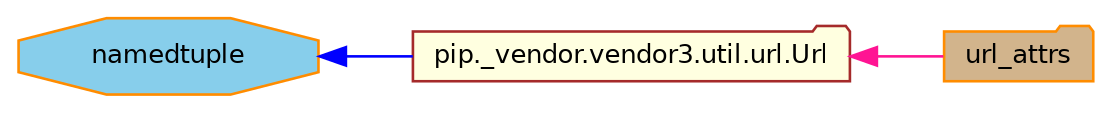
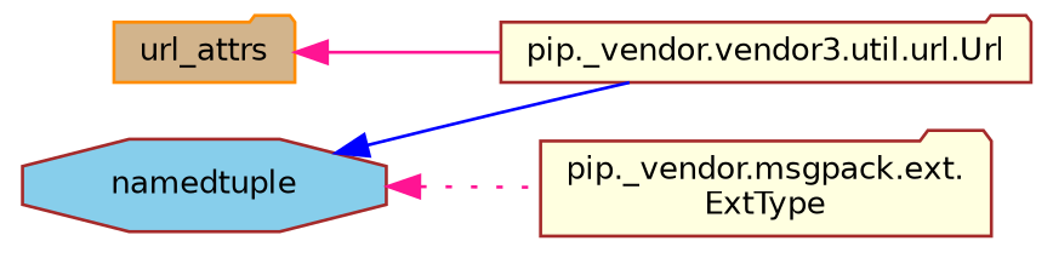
  digraph {
    rankdir=LR
    node [color=darkorange fillcolor=lightyellow fontname=Helvetica fontsize=10 shape=folder style=filled]
    edge [color=deeppink dir=back fontname=Helvetica fontsize=10 labelfontname=Helvetica labelfontsize=10 style=solid]
    n1 [fillcolor=tan height=0.2 label=url_attrs width=0.4]
    n2 [color=brown height=0.2 label="pip._vendor.vendor3.util.url.Url" width=0.4]
-   n3 [fillcolor=skyblue height=0.2 label=namedtuple shape=octagon width=0.4]
-   n2 -> n1
+   n3 [color=brown fillcolor=skyblue height=0.2 label=namedtuple shape=octagon width=0.4]
+   n4 [color=brown height=0.2 label="pip._vendor.msgpack.ext.\lExtType" width=0.4]
+   n1 -> n2
    n3 -> n2 [color=blue]
+   n3 -> n4 [style=dotted]
  }
